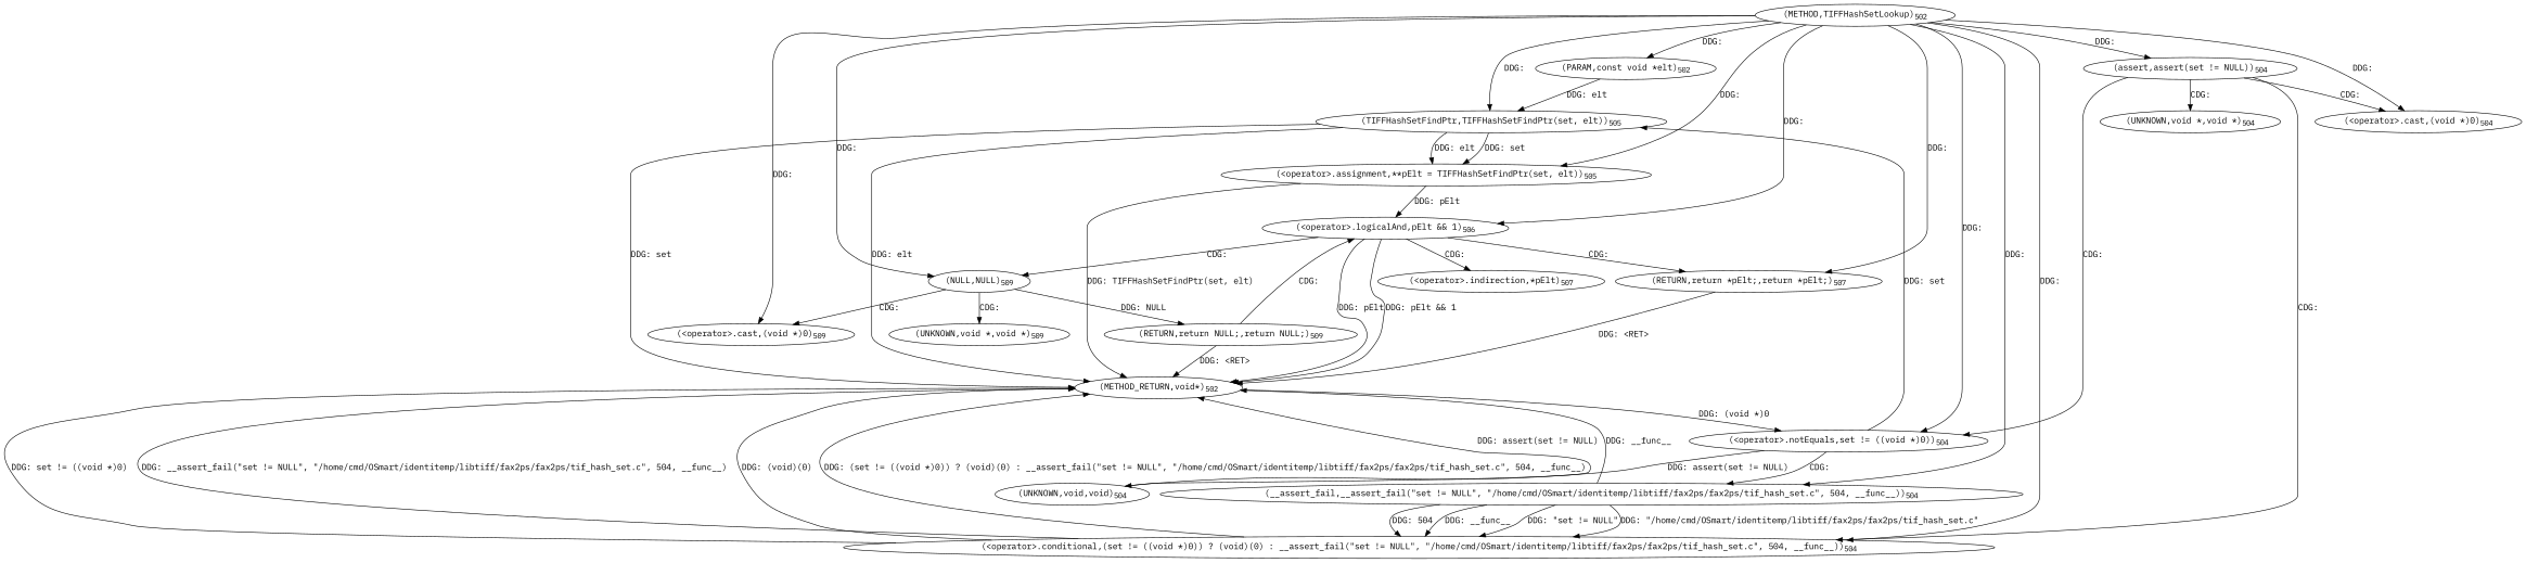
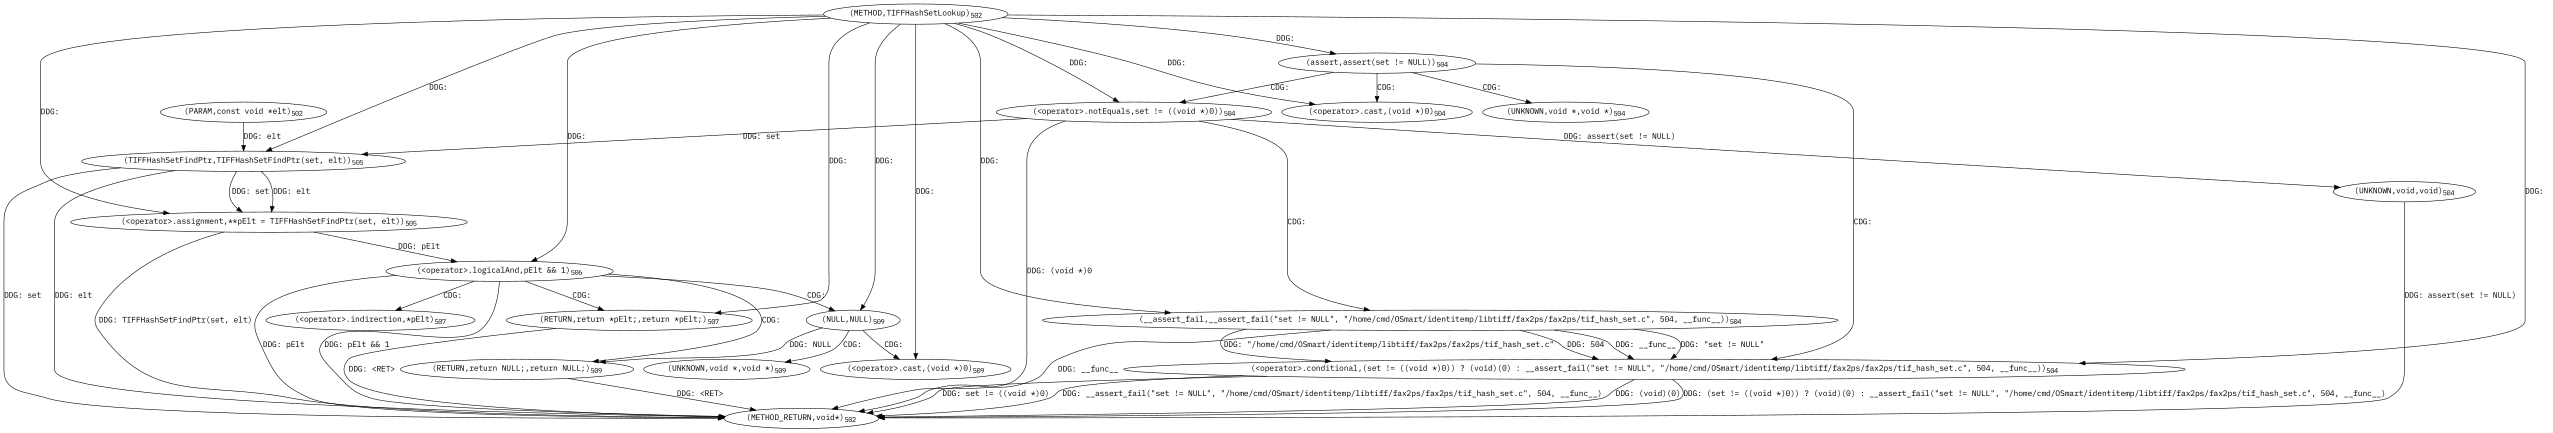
  digraph {
    fontname="IBM Plex Mono"
    node [fontname="IBM Plex Mono"]
    edge [fontname="IBM Plex Mono"]
    n1 [label=<(METHOD,TIFFHashSetLookup)<SUB>502</SUB>>]
    n2 [label=<(PARAM,const void *elt)<SUB>502</SUB>>]
    n3 [label=<(assert,assert(set != NULL))<SUB>504</SUB>>]
    n4 [label=<(&lt;operator&gt;.assignment,**pElt = TIFFHashSetFindPtr(set, elt))<SUB>505</SUB>>]
    n5 [label=<(&lt;operator&gt;.logicalAnd,pElt &amp;&amp; 1)<SUB>506</SUB>>]
    n6 [label=<(NULL,NULL)<SUB>509</SUB>>]
    n7 [label=<(&lt;operator&gt;.conditional,(set != ((void *)0)) ? (void)(0) : __assert_fail(&quot;set != NULL&quot;, &quot;/home/cmd/OSmart/identitemp/libtiff/fax2ps/fax2ps/tif_hash_set.c&quot;, 504, __func__))<SUB>504</SUB>>]
    n8 [label=<(TIFFHashSetFindPtr,TIFFHashSetFindPtr(set, elt))<SUB>505</SUB>>]
    n9 [label=<(RETURN,return *pElt;,return *pElt;)<SUB>507</SUB>>]
    n10 [label=<(&lt;operator&gt;.cast,(void *)0)<SUB>509</SUB>>]
    n11 [label=<(&lt;operator&gt;.notEquals,set != ((void *)0))<SUB>504</SUB>>]
    n12 [label=<(__assert_fail,__assert_fail(&quot;set != NULL&quot;, &quot;/home/cmd/OSmart/identitemp/libtiff/fax2ps/fax2ps/tif_hash_set.c&quot;, 504, __func__))<SUB>504</SUB>>]
    n13 [label=<(&lt;operator&gt;.cast,(void *)0)<SUB>504</SUB>>]
    n14 [label=<(UNKNOWN,void *,void *)<SUB>504</SUB>>]
    n15 [label=<(METHOD_RETURN,void*)<SUB>502</SUB>>]
    n16 [label=<(RETURN,return NULL;,return NULL;)<SUB>509</SUB>>]
    n17 [label=<(&lt;operator&gt;.indirection,*pElt)<SUB>507</SUB>>]
    n18 [label=<(UNKNOWN,void *,void *)<SUB>509</SUB>>]
    n19 [label=<(UNKNOWN,void,void)<SUB>504</SUB>>]
-   n1 -> n2 [label="DDG: "]
    n1 -> n3 [label="DDG: "]
    n1 -> n4 [label="DDG: "]
    n1 -> n5 [label="DDG: "]
    n1 -> n6 [label="DDG: "]
    n1 -> n7 [label="DDG: "]
    n1 -> n8 [label="DDG: "]
    n1 -> n9 [label="DDG: "]
    n1 -> n10 [label="DDG: "]
    n1 -> n11 [label="DDG: "]
    n1 -> n12 [label="DDG: "]
    n1 -> n13 [label="DDG: "]
    n2 -> n8 [label="DDG: elt"]
    n3 -> n7 [label="CDG: "]
    n3 -> n11 [label="CDG: "]
    n3 -> n13 [label="CDG: "]
    n3 -> n14 [label="CDG: "]
    n4 -> n5 [label="DDG: pElt"]
    n4 -> n15 [label="DDG: TIFFHashSetFindPtr(set, elt)"]
    n5 -> n6 [label="CDG: "]
    n5 -> n9 [label="CDG: "]
    n5 -> n15 [label="DDG: pElt"]
    n5 -> n15 [label="DDG: pElt &amp;&amp; 1"]
-   n16 -> n5 [label="CDG: "]
+   n5 -> n16 [label="CDG: "]
    n5 -> n17 [label="CDG: "]
    n6 -> n10 [label="CDG: "]
    n6 -> n16 [label="DDG: NULL"]
    n6 -> n18 [label="CDG: "]
    n7 -> n15 [label="DDG: set != ((void *)0)"]
    n7 -> n15 [label="DDG: __assert_fail(&quot;set != NULL&quot;, &quot;/home/cmd/OSmart/identitemp/libtiff/fax2ps/fax2ps/tif_hash_set.c&quot;, 504, __func__)"]
    n7 -> n15 [label="DDG: (void)(0)"]
    n7 -> n15 [label="DDG: (set != ((void *)0)) ? (void)(0) : __assert_fail(&quot;set != NULL&quot;, &quot;/home/cmd/OSmart/identitemp/libtiff/fax2ps/fax2ps/tif_hash_set.c&quot;, 504, __func__)"]
    n8 -> n4 [label="DDG: set"]
    n8 -> n4 [label="DDG: elt"]
    n8 -> n15 [label="DDG: set"]
    n8 -> n15 [label="DDG: elt"]
    n9 -> n15 [label="DDG: &lt;RET&gt;"]
    n11 -> n8 [label="DDG: set"]
    n11 -> n12 [label="CDG: "]
-   n15 -> n11 [label="DDG: (void *)0"]
+   n11 -> n15 [label="DDG: (void *)0"]
    n11 -> n19 [label="DDG: assert(set != NULL)"]
    n12 -> n7 [label="DDG: &quot;set != NULL&quot;"]
    n12 -> n7 [label="DDG: &quot;/home/cmd/OSmart/identitemp/libtiff/fax2ps/fax2ps/tif_hash_set.c&quot;"]
    n12 -> n7 [label="DDG: 504"]
    n12 -> n7 [label="DDG: __func__"]
    n12 -> n15 [label="DDG: __func__"]
    n16 -> n15 [label="DDG: &lt;RET&gt;"]
    n19 -> n15 [label="DDG: assert(set != NULL)"]
  }
